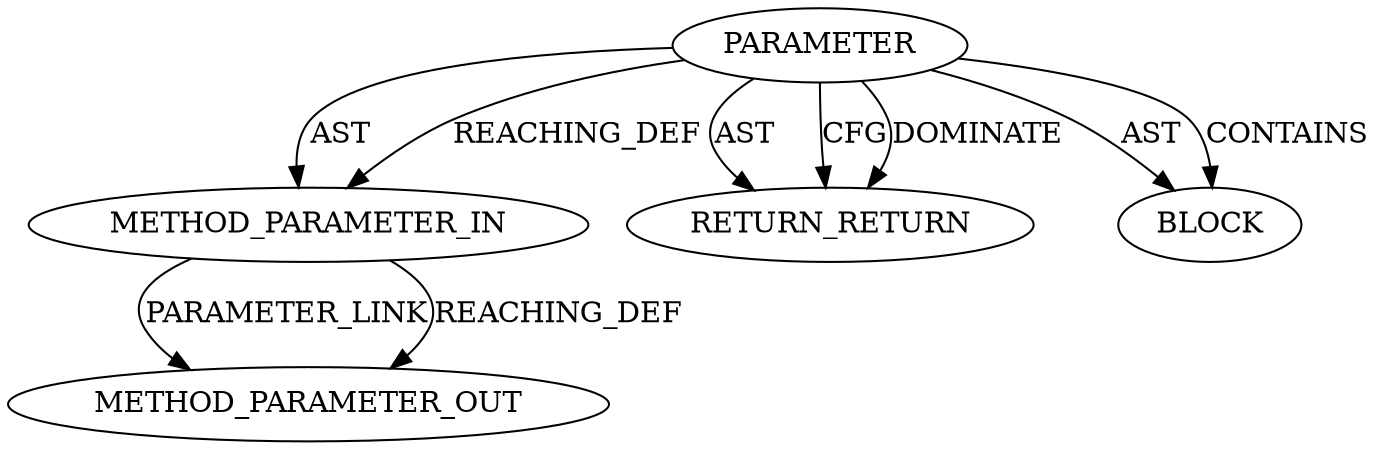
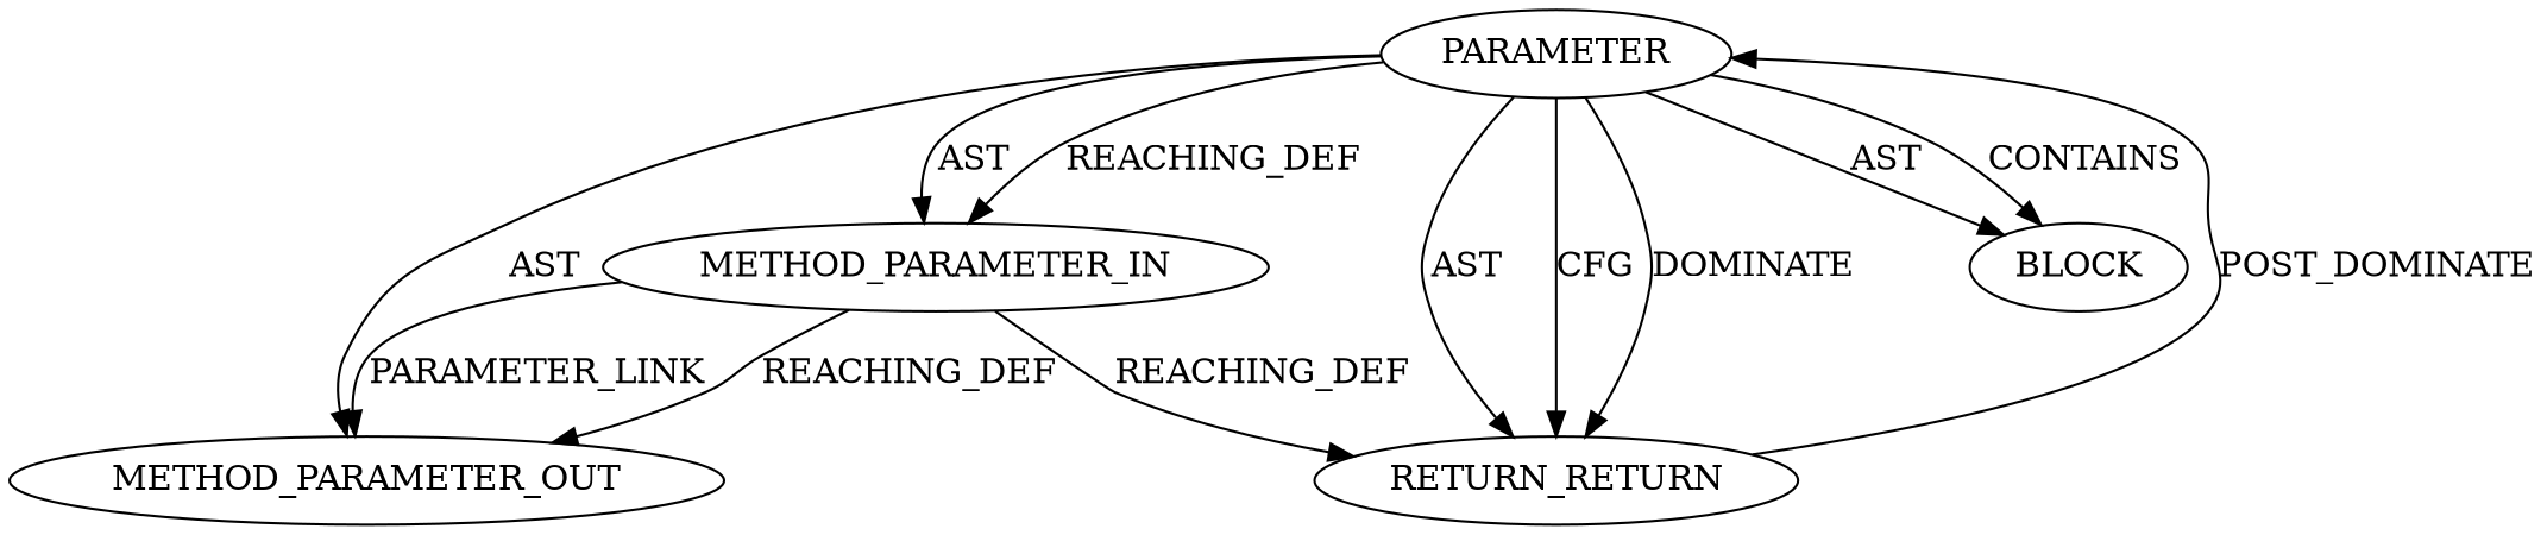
  digraph {
    fontname="DejaVu Serif"
    node [CODE="<empty>" ORDER=1 fontname="DejaVu Serif" EVALUATION_STRATEGY=BY_VALUE TYPE_FULL_NAME=ANY]
    edge [fontname="DejaVu Serif"]
    n1 [AST_PARENT_FULL_NAME="<global>" AST_PARENT_TYPE=NAMESPACE_BLOCK FILENAME="<empty>" FULL_NAME=wake_up IS_EXTERNAL=true NAME=wake_up ORDER=0 label=PARAMETER EVALUATION_STRATEGY="" TYPE_FULL_NAME=""]
    n2 [CODE=p1 INDEX=1 IS_VARIADIC=false NAME=p1 label=METHOD_PARAMETER_OUT]
    n3 [CODE=p1 INDEX=1 IS_VARIADIC=false NAME=p1 label=METHOD_PARAMETER_IN]
    n4 [CODE=RET ORDER=2 label=RETURN_RETURN]
    n5 [ARGUMENT_INDEX=1 label=BLOCK EVALUATION_STRATEGY=""]
+   n1 -> n2 [label=AST]
    n1 -> n3 [label=AST]
    n1 -> n3 [label=REACHING_DEF]
    n1 -> n4 [label=AST]
    n1 -> n4 [label=CFG]
    n1 -> n4 [label=DOMINATE]
    n1 -> n5 [label=AST]
    n1 -> n5 [label=CONTAINS]
    n3 -> n2 [label=PARAMETER_LINK]
    n3 -> n2 [VARIABLE=p1 label=REACHING_DEF]
+   n3 -> n4 [VARIABLE=p1 label=REACHING_DEF]
+   n4 -> n1 [label=POST_DOMINATE]
  }
